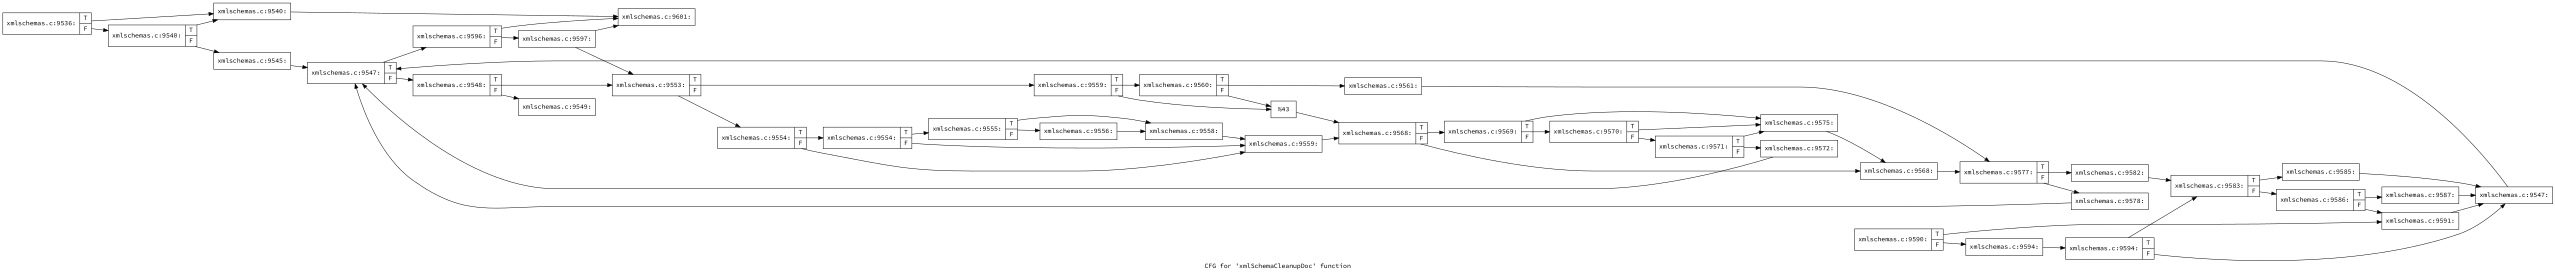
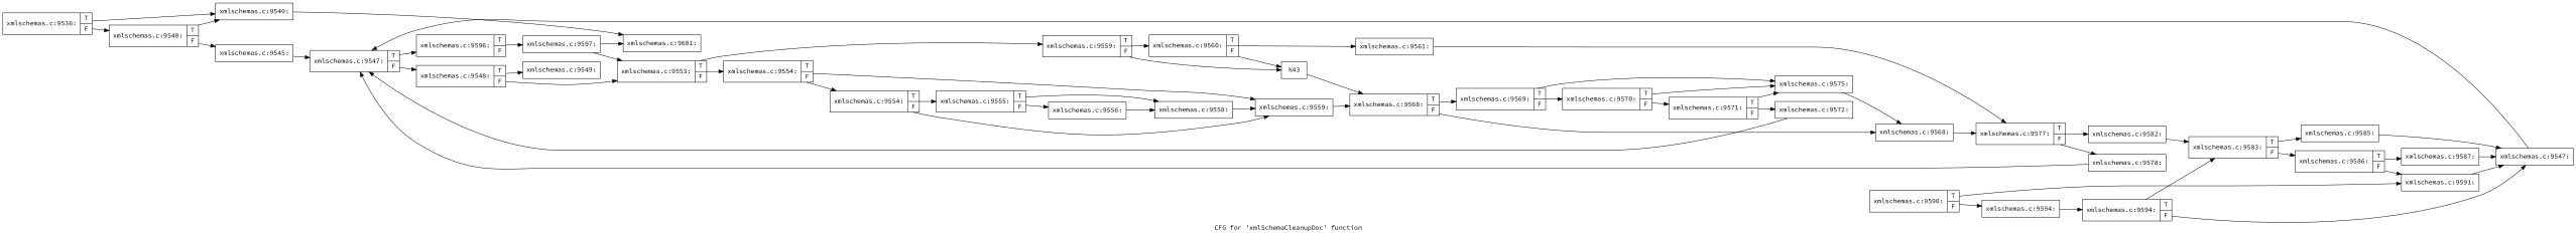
  digraph {
    fontname="Source Code Pro"
    label="CFG for 'xmlSchemaCleanupDoc' function"
    rankdir=LR
    node [fontname="Source Code Pro" shape=record]
    edge [fontname="Source Code Pro"]
    n1 [label="{xmlschemas.c:9536:|{<s0>T|<s1>F}}"]
    n2 [label="{xmlschemas.c:9540:}"]
    n3 [label="{xmlschemas.c:9540:|{<s0>T|<s1>F}}"]
    n4 [label="{xmlschemas.c:9601:}"]
    n5 [label="{xmlschemas.c:9545:}"]
    n6 [label="{xmlschemas.c:9547:|{<s0>T|<s1>F}}"]
    n7 [label="{xmlschemas.c:9548:|{<s0>T|<s1>F}}"]
    n8 [label="{xmlschemas.c:9596:|{<s0>T|<s1>F}}"]
    n9 [label="{xmlschemas.c:9549:}"]
    n10 [label="{xmlschemas.c:9553:|{<s0>T|<s1>F}}"]
    n11 [label="{xmlschemas.c:9597:}"]
    n12 [label="{xmlschemas.c:9554:|{<s0>T|<s1>F}}"]
    n13 [label="{xmlschemas.c:9559:|{<s0>T|<s1>F}}"]
    n14 [label="{xmlschemas.c:9554:|{<s0>T|<s1>F}}"]
    n15 [label="{xmlschemas.c:9559:}"]
    n16 [label="{xmlschemas.c:9560:|{<s0>T|<s1>F}}"]
    n17 [label="{%43}"]
    n18 [label="{xmlschemas.c:9555:|{<s0>T|<s1>F}}"]
    n19 [label="{xmlschemas.c:9568:|{<s0>T|<s1>F}}"]
    n20 [label="{xmlschemas.c:9561:}"]
    n21 [label="{xmlschemas.c:9556:}"]
    n22 [label="{xmlschemas.c:9558:}"]
    n23 [label="{xmlschemas.c:9569:|{<s0>T|<s1>F}}"]
    n24 [label="{xmlschemas.c:9568:}"]
    n25 [label="{xmlschemas.c:9570:|{<s0>T|<s1>F}}"]
    n26 [label="{xmlschemas.c:9575:}"]
    n27 [label="{xmlschemas.c:9577:|{<s0>T|<s1>F}}"]
    n28 [label="{xmlschemas.c:9578:}"]
    n29 [label="{xmlschemas.c:9582:}"]
    n30 [label="{xmlschemas.c:9583:|{<s0>T|<s1>F}}"]
    n31 [label="{xmlschemas.c:9571:|{<s0>T|<s1>F}}"]
    n32 [label="{xmlschemas.c:9572:}"]
    n33 [label="{xmlschemas.c:9585:}"]
    n34 [label="{xmlschemas.c:9586:|{<s0>T|<s1>F}}"]
    n35 [label="{xmlschemas.c:9547:}"]
    n36 [label="{xmlschemas.c:9587:}"]
    n37 [label="{xmlschemas.c:9591:}"]
    n38 [label="{xmlschemas.c:9590:|{<s0>T|<s1>F}}"]
    n39 [label="{xmlschemas.c:9594:}"]
    n40 [label="{xmlschemas.c:9594:|{<s0>T|<s1>F}}"]
    n1 -> n2
    n1 -> n3
    n2 -> n4
    n3 -> n2
    n3 -> n5
    n5 -> n6
    n6 -> n7
    n6 -> n8
    n7 -> n9
    n7 -> n10
-   n8 -> n4
    n8 -> n11
    n10 -> n12
    n10 -> n13
    n11 -> n4
    n11 -> n10
    n12 -> n14
    n12 -> n15
    n13 -> n16
    n13 -> n17
    n14 -> n15
    n14 -> n18
    n15 -> n19
    n16 -> n17
    n16 -> n20
    n17 -> n19
    n18 -> n21
    n18 -> n22
    n19 -> n23
    n19 -> n24
    n20 -> n27
    n21 -> n22
    n22 -> n15
    n23 -> n25
    n23 -> n26
    n24 -> n27
    n25 -> n26
    n25 -> n31
    n26 -> n24
    n27 -> n28
    n27 -> n29
    n28 -> n6
    n29 -> n30
    n30 -> n33
    n30 -> n34
    n31 -> n26
    n31 -> n32
    n32 -> n6
    n33 -> n35
    n34 -> n36
    n34 -> n37
    n35 -> n6
    n36 -> n35
    n37 -> n35
    n38 -> n37
    n38 -> n39
    n39 -> n40
    n40 -> n30
    n40 -> n35
  }
